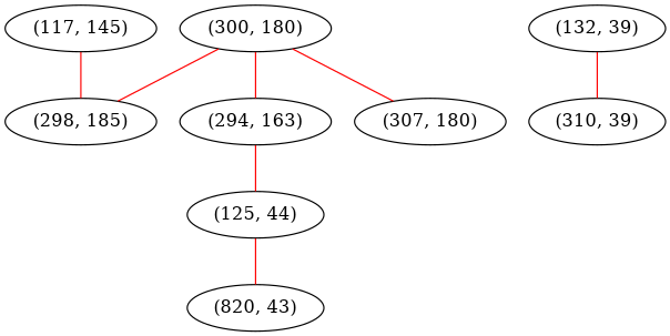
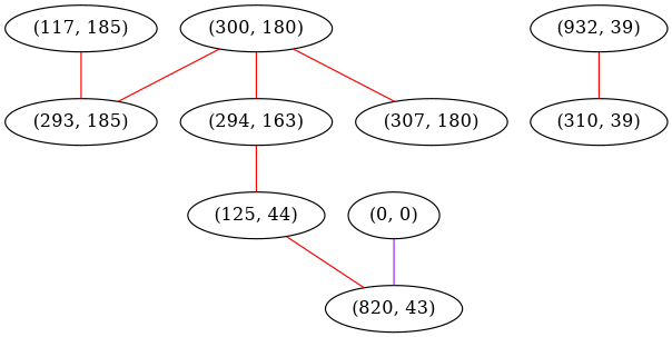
  graph {
    edge [color=red weight=1]
-   "(117, 185)" [label="(117, 145)"]
-   "(293, 185)" [label="(298, 185)"]
-   "(132, 39)"
+   "(117, 185)"
+   "(293, 185)"
+   "(132, 39)" [label="(932, 39)"]
    "(310, 39)"
    n5 [label="(820, 43)"]
    "(125, 44)"
    "(300, 180)"
    n8 [label="(294, 163)"]
    "(307, 180)"
+   "(0, 0)"
    "(117, 185)" -- "(293, 185)"
    "(132, 39)" -- "(310, 39)"
    "(125, 44)" -- n5
    "(300, 180)" -- "(293, 185)"
    "(300, 180)" -- n8
    "(300, 180)" -- "(307, 180)"
    n8 -- "(125, 44)"
+   "(0, 0)" -- n5 [color=purple weight=4]
  }
